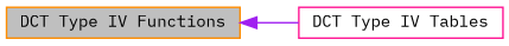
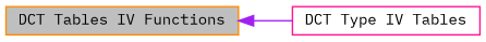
  digraph {
    rankdir=LR
    fontname="IBM Plex Mono"
    node [fontname="IBM Plex Mono" fontsize=10 shape=record style=filled]
    n1 [color=deeppink fillcolor=white height=0.2 label="DCT Type IV Tables" width=0.4]
-   n2 [color=darkorange fillcolor=grey75 fontcolor=black height=0.2 label="DCT Type IV Functions" width=0.4]
+   n2 [color=darkorange fillcolor=grey75 fontcolor=black height=0.2 label="DCT Tables IV Functions" width=0.4]
    n2 -> n1 [dir=back fontname="IBM Plex Mono" fontsize=10 labelfontname=Helvetica labelfontsize=10 shape=plaintext style=solid color=purple]
  }
